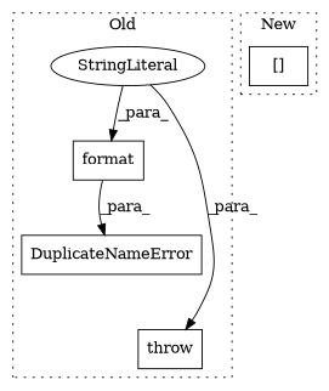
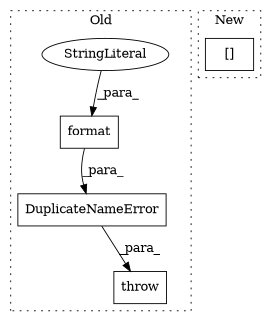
  digraph {
    node [a=32 shape=box]
    n1 [l="19,1" label=DuplicateNameError s="2988,3177"]
    n2 [l="7,1" label=format s="3134,3176"]
    n3 [a=45 l=126 label=StringLiteral s=3007 shape=ellipse]
    n4 [a=53 l=6 label=throw s=2982]
    n5 [a=2 l="24,1" label="[]" s="2709,2737"]
    subgraph cluster_1 {
      label=Old
      style=dotted
      n1
      n2
      n3
      n4
    }
    subgraph cluster_2 {
      label=New
      style=dotted
      n5
    }
-   n3 -> n4 [label=_para_]
+   n1 -> n4 [label=_para_]
    n2 -> n1 [label=_para_]
    n3 -> n2 [label=_para_]
  }
